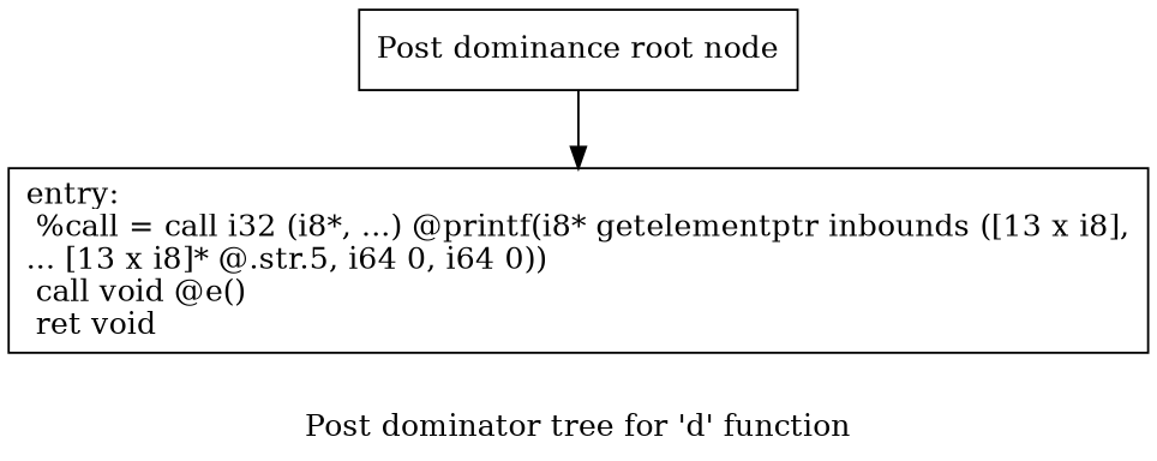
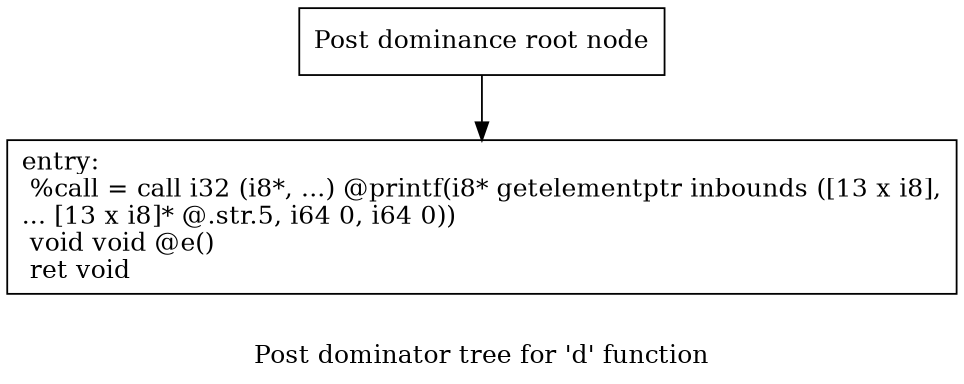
  digraph {
    label="Post dominator tree for 'd' function"
    node [shape=record]
    n1 [label="{Post dominance root node}"]
-   n2 [label="{entry:\l  %call = call i32 (i8*, ...) @printf(i8* getelementptr inbounds ([13 x i8],\l... [13 x i8]* @.str.5, i64 0, i64 0))\l  call void @e()\l  ret void\l}"]
+   n2 [label="{entry:\l  %call = call i32 (i8*, ...) @printf(i8* getelementptr inbounds ([13 x i8],\l... [13 x i8]* @.str.5, i64 0, i64 0))\l  void void @e()\l  ret void\l}"]
    n1 -> n2
  }
